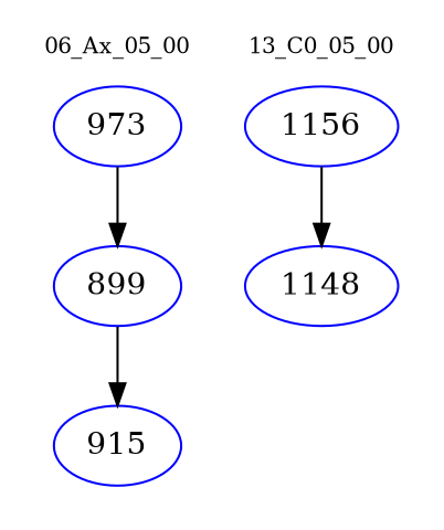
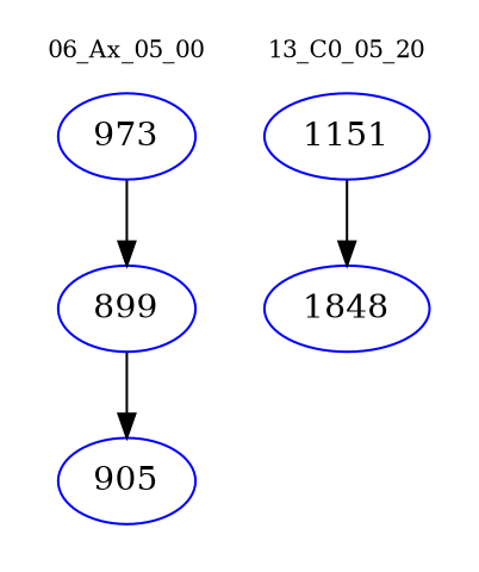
  digraph {
    node [color=blue]
    edge [color=black]
    n1 [label=973]
    n2 [label=899]
-   n3 [label=915]
-   n4 [label=1156]
-   n5 [label=1148]
+   n3 [label=905]
+   n4 [label=1151]
+   n5 [label=1848]
    subgraph cluster_1 {
      color=white
      fontsize=10
      label="06_Ax_05_00"
      n1
      n2
      n3
    }
    subgraph cluster_2 {
      color=white
      fontsize=10
-     label="13_C0_05_00"
+     label="13_C0_05_20"
      n4
      n5
    }
    n1 -> n2
    n2 -> n3
    n4 -> n5
  }
